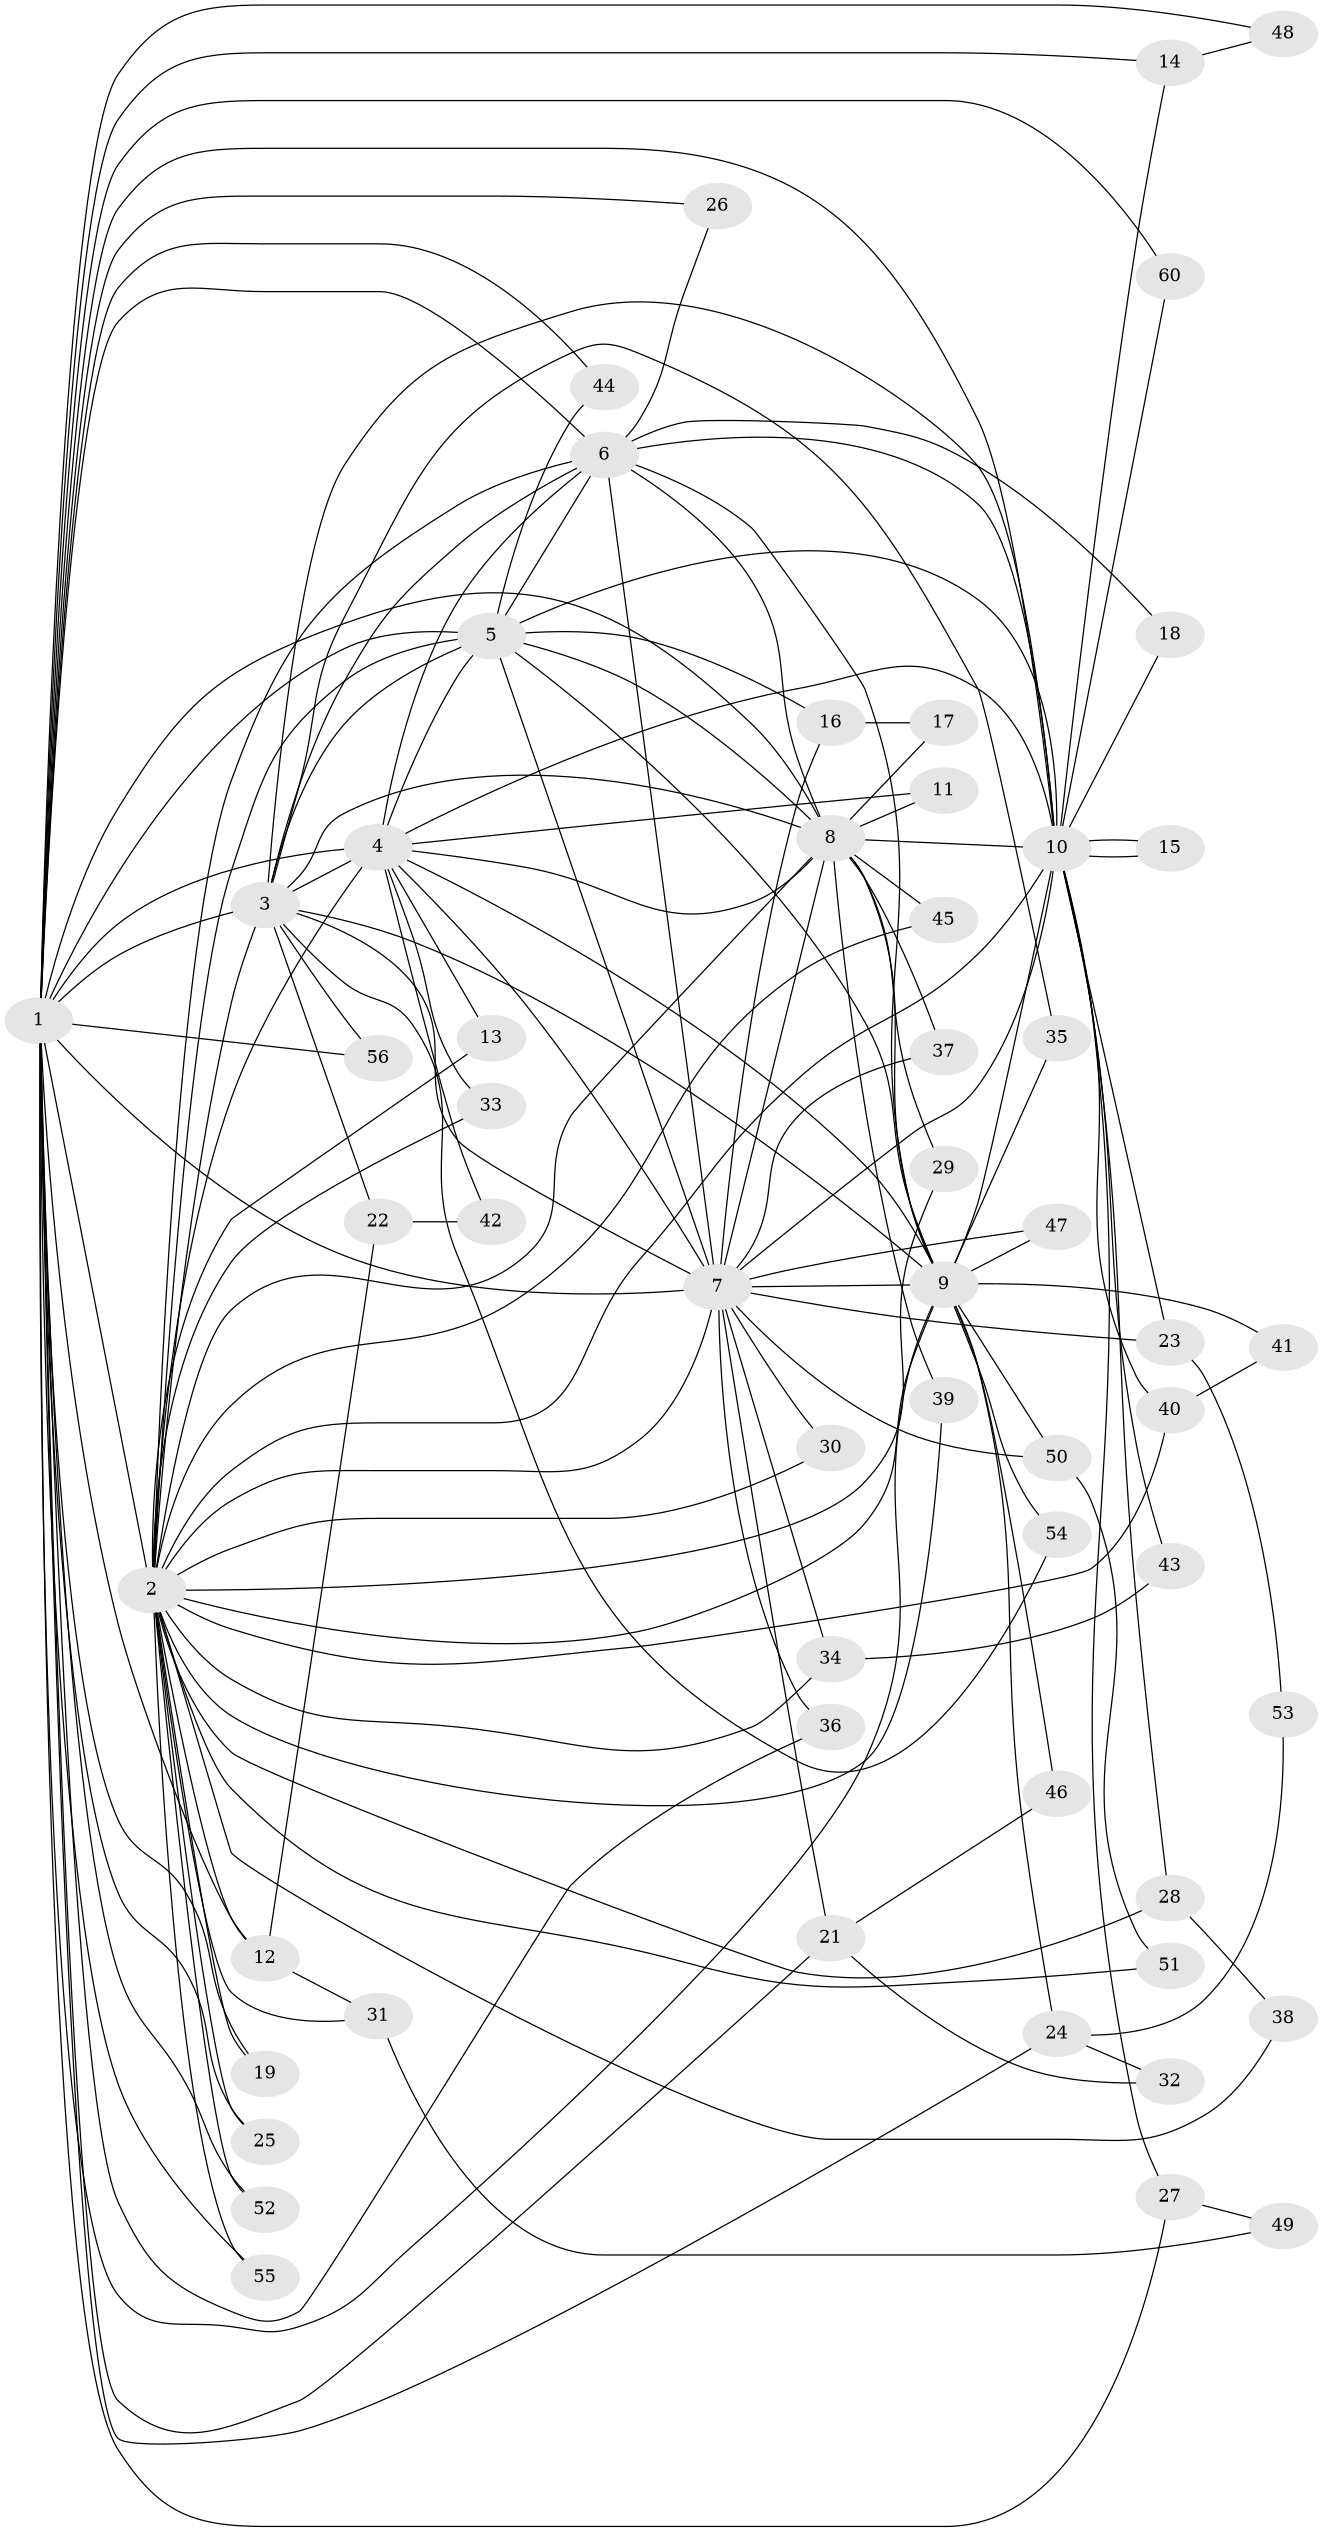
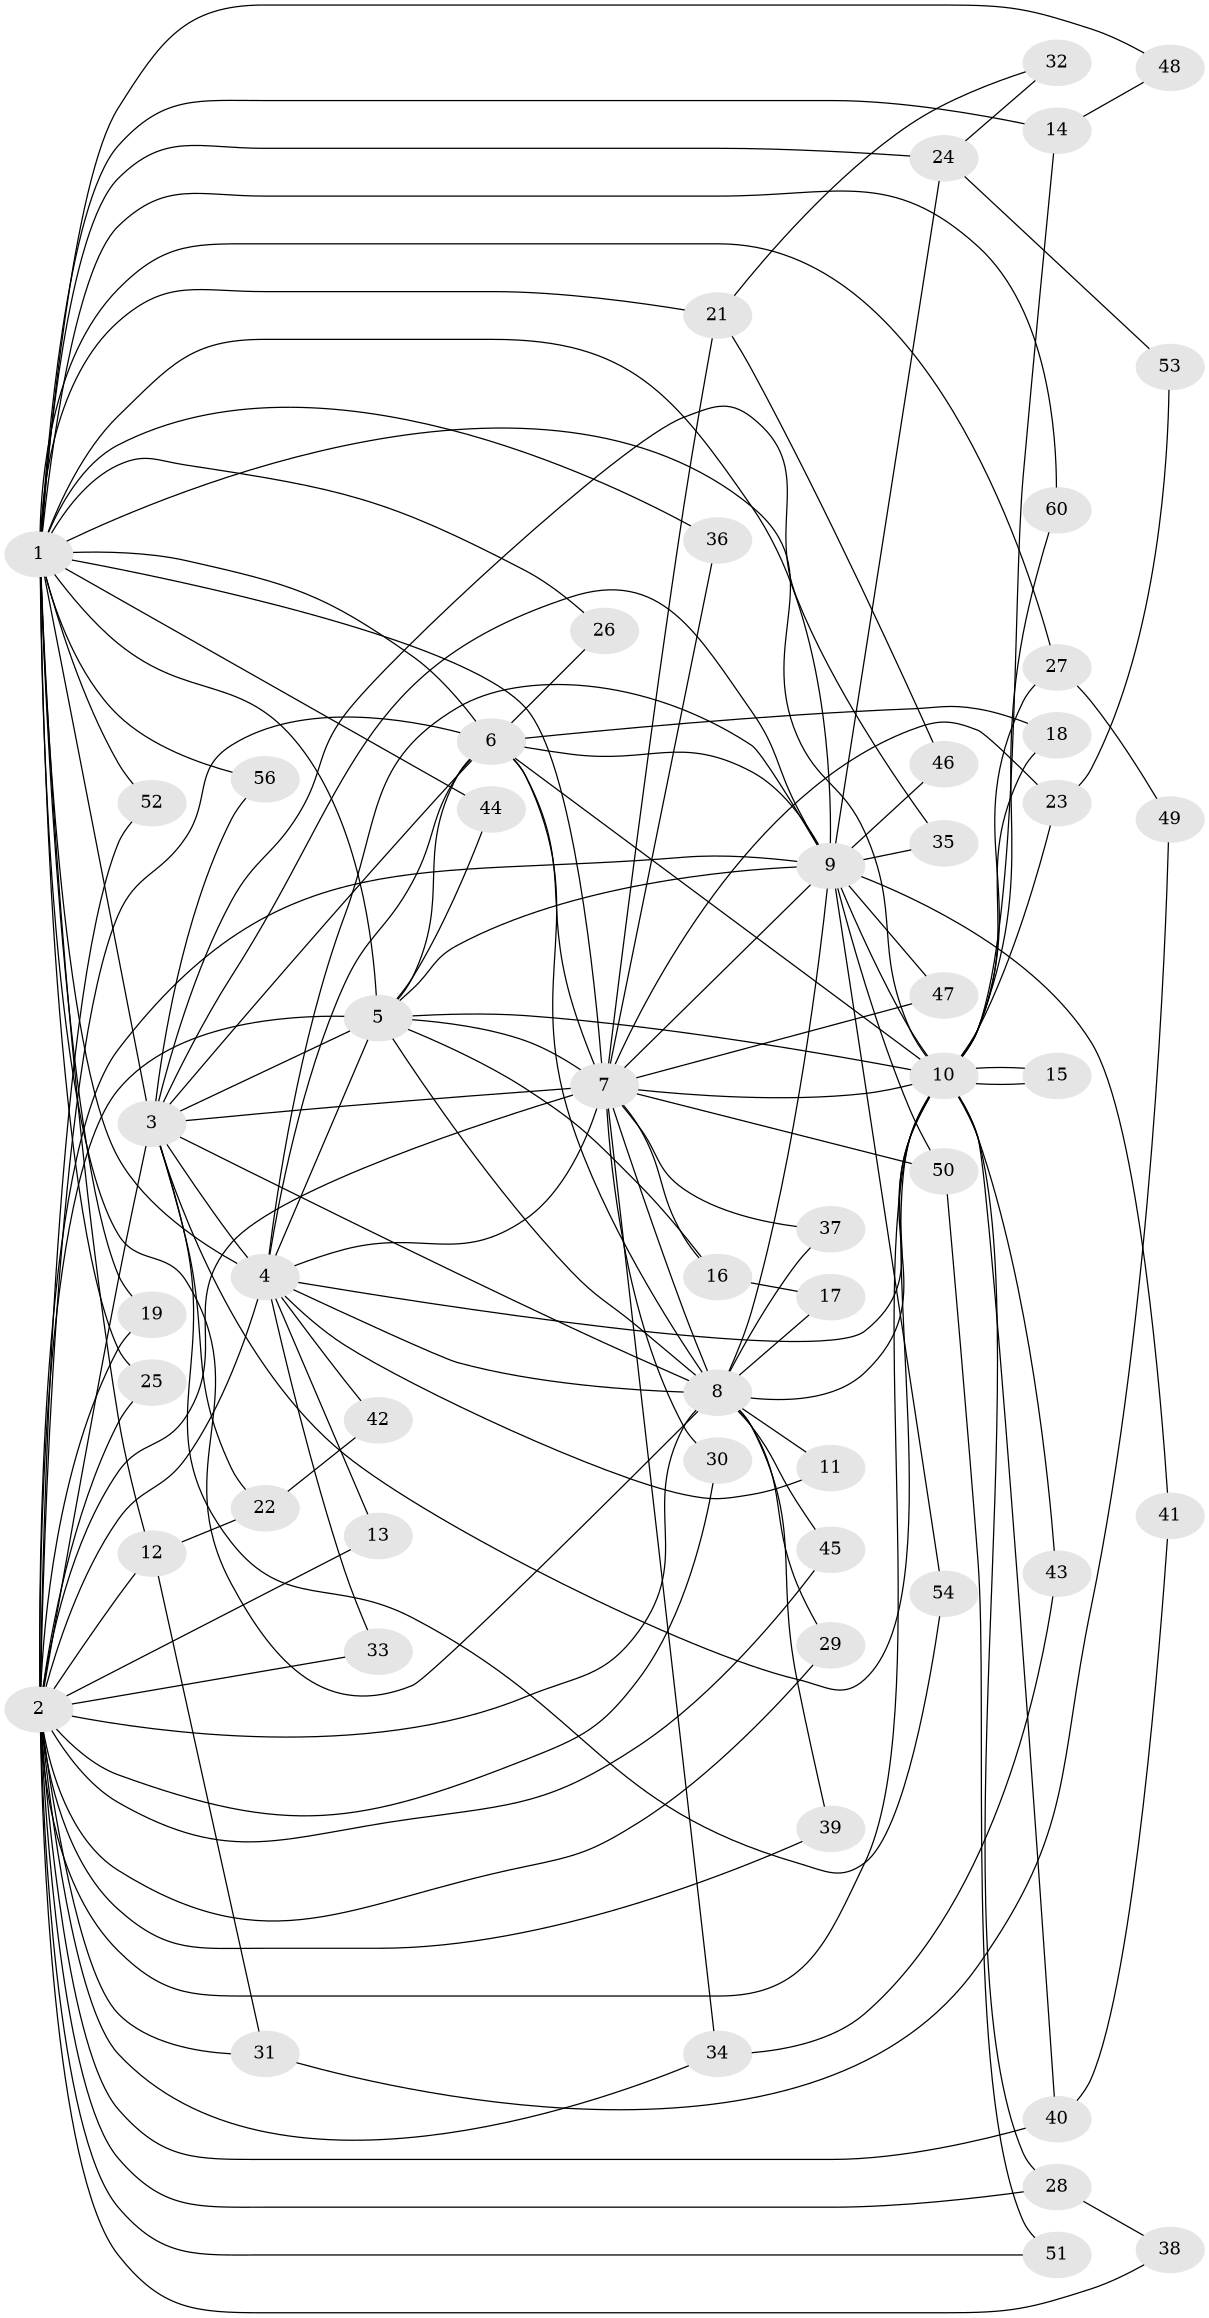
  graph {
    rankdir=LR
    node [color=gray90 style=filled]
    1
    2
    3
    4
    5
    6
    7
    8
    9
    10
    12
    14
    19
    n14 [label=60]
    21
    24
    25
    26
    27
    36
    44
    48
    52
-   55
    56
    13
    28
    29
    30
    31
    33
    34
    38
    39
    40
    45
    51
    22
    35
    54
    11
    42
    16
    18
    23
    37
    47
    50
    17
    41
    46
    15
    43
    32
    53
    49
-   1 -- 2
    1 -- 3
    1 -- 4
    1 -- 5
    1 -- 6
    1 -- 7
    1 -- 8
    1 -- 9
    1 -- 10
    1 -- 12
    1 -- 14
    1 -- 19
    1 -- n14
    1 -- 21
    1 -- 24
    1 -- 25
    1 -- 26
    1 -- 27
    1 -- 36
    1 -- 44
    1 -- 48
    1 -- 52
-   1 -- 55
    1 -- 56
    2 -- 3
    2 -- 4
    2 -- 5
    2 -- 6
    2 -- 7
    2 -- 8
    2 -- 9
    2 -- 10
    2 -- 12
    2 -- 19
    2 -- 25
    2 -- 52
-   2 -- 55
    2 -- 13
    2 -- 28
    2 -- 29
    2 -- 30
    2 -- 31
    2 -- 33
    2 -- 34
    2 -- 38
    2 -- 39
    2 -- 40
    2 -- 45
    2 -- 51
    3 -- 4
    3 -- 5
    3 -- 6
    3 -- 7
    3 -- 8
    3 -- 9
    3 -- 10
    3 -- 56
    3 -- 22
    3 -- 35
    3 -- 54
    4 -- 5
    4 -- 6
    4 -- 7
    4 -- 8
    4 -- 9
    4 -- 10
    4 -- 13
    4 -- 33
    4 -- 11
    4 -- 42
    5 -- 6
    5 -- 7
    5 -- 8
    5 -- 9
    5 -- 10
    5 -- 44
    5 -- 16
    6 -- 7
    6 -- 8
    6 -- 9
    6 -- 10
    6 -- 26
    6 -- 18
    7 -- 8
    7 -- 9
    7 -- 10
    7 -- 21
    7 -- 36
    7 -- 30
    7 -- 34
    7 -- 16
    7 -- 23
    7 -- 37
    7 -- 47
    7 -- 50
    8 -- 9
    8 -- 10
    8 -- 29
    8 -- 39
    8 -- 45
    8 -- 11
    8 -- 37
    8 -- 17
    9 -- 10
    9 -- 24
    9 -- 35
    9 -- 54
    9 -- 47
    9 -- 50
    9 -- 41
    9 -- 46
    10 -- 14
    10 -- n14
    10 -- 27
    10 -- 28
    10 -- 40
    10 -- 18
    10 -- 23
    10 -- 15
    10 -- 15
    10 -- 43
    12 -- 31
    12 -- 22
    14 -- 48
    21 -- 46
    21 -- 32
    24 -- 32
    24 -- 53
    27 -- 49
    28 -- 38
    31 -- 49
    34 -- 43
    40 -- 41
    22 -- 42
    16 -- 17
    23 -- 53
    50 -- 51
  }
